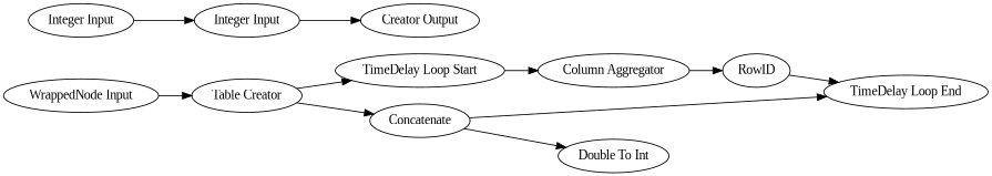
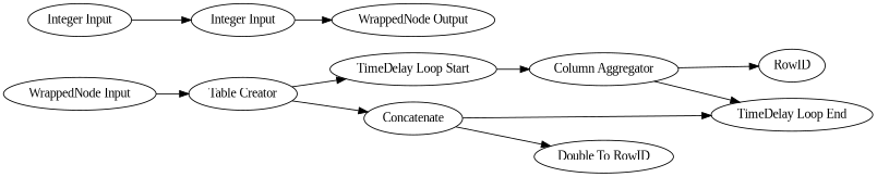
  digraph {
    fontname="Liberation Serif"
    rankdir=LR
    node [fontname="Liberation Serif"]
    edge [fontname="Liberation Serif"]
    n1 [label="TimeDelay Loop Start"]
    n2 [label="Column Aggregator"]
    n3 [label="TimeDelay Loop End"]
    n4 [label=RowID]
    n5 [label="Table Creator"]
    n6 [label=Concatenate]
-   n7 [label="Double To Int"]
+   n7 [label="Double To RowID"]
    n8 [label="WrappedNode Input"]
    n9 [label="Integer Input"]
-   n10 [label="Creator Output"]
+   n10 [label="WrappedNode Output"]
    n11 [label="Integer Input"]
    n1 -> n2
-   n4 -> n3
+   n2 -> n3
    n2 -> n4
    n5 -> n1
    n5 -> n6
    n6 -> n3
    n6 -> n7
    n8 -> n5
    n9 -> n10
    n11 -> n9
  }
